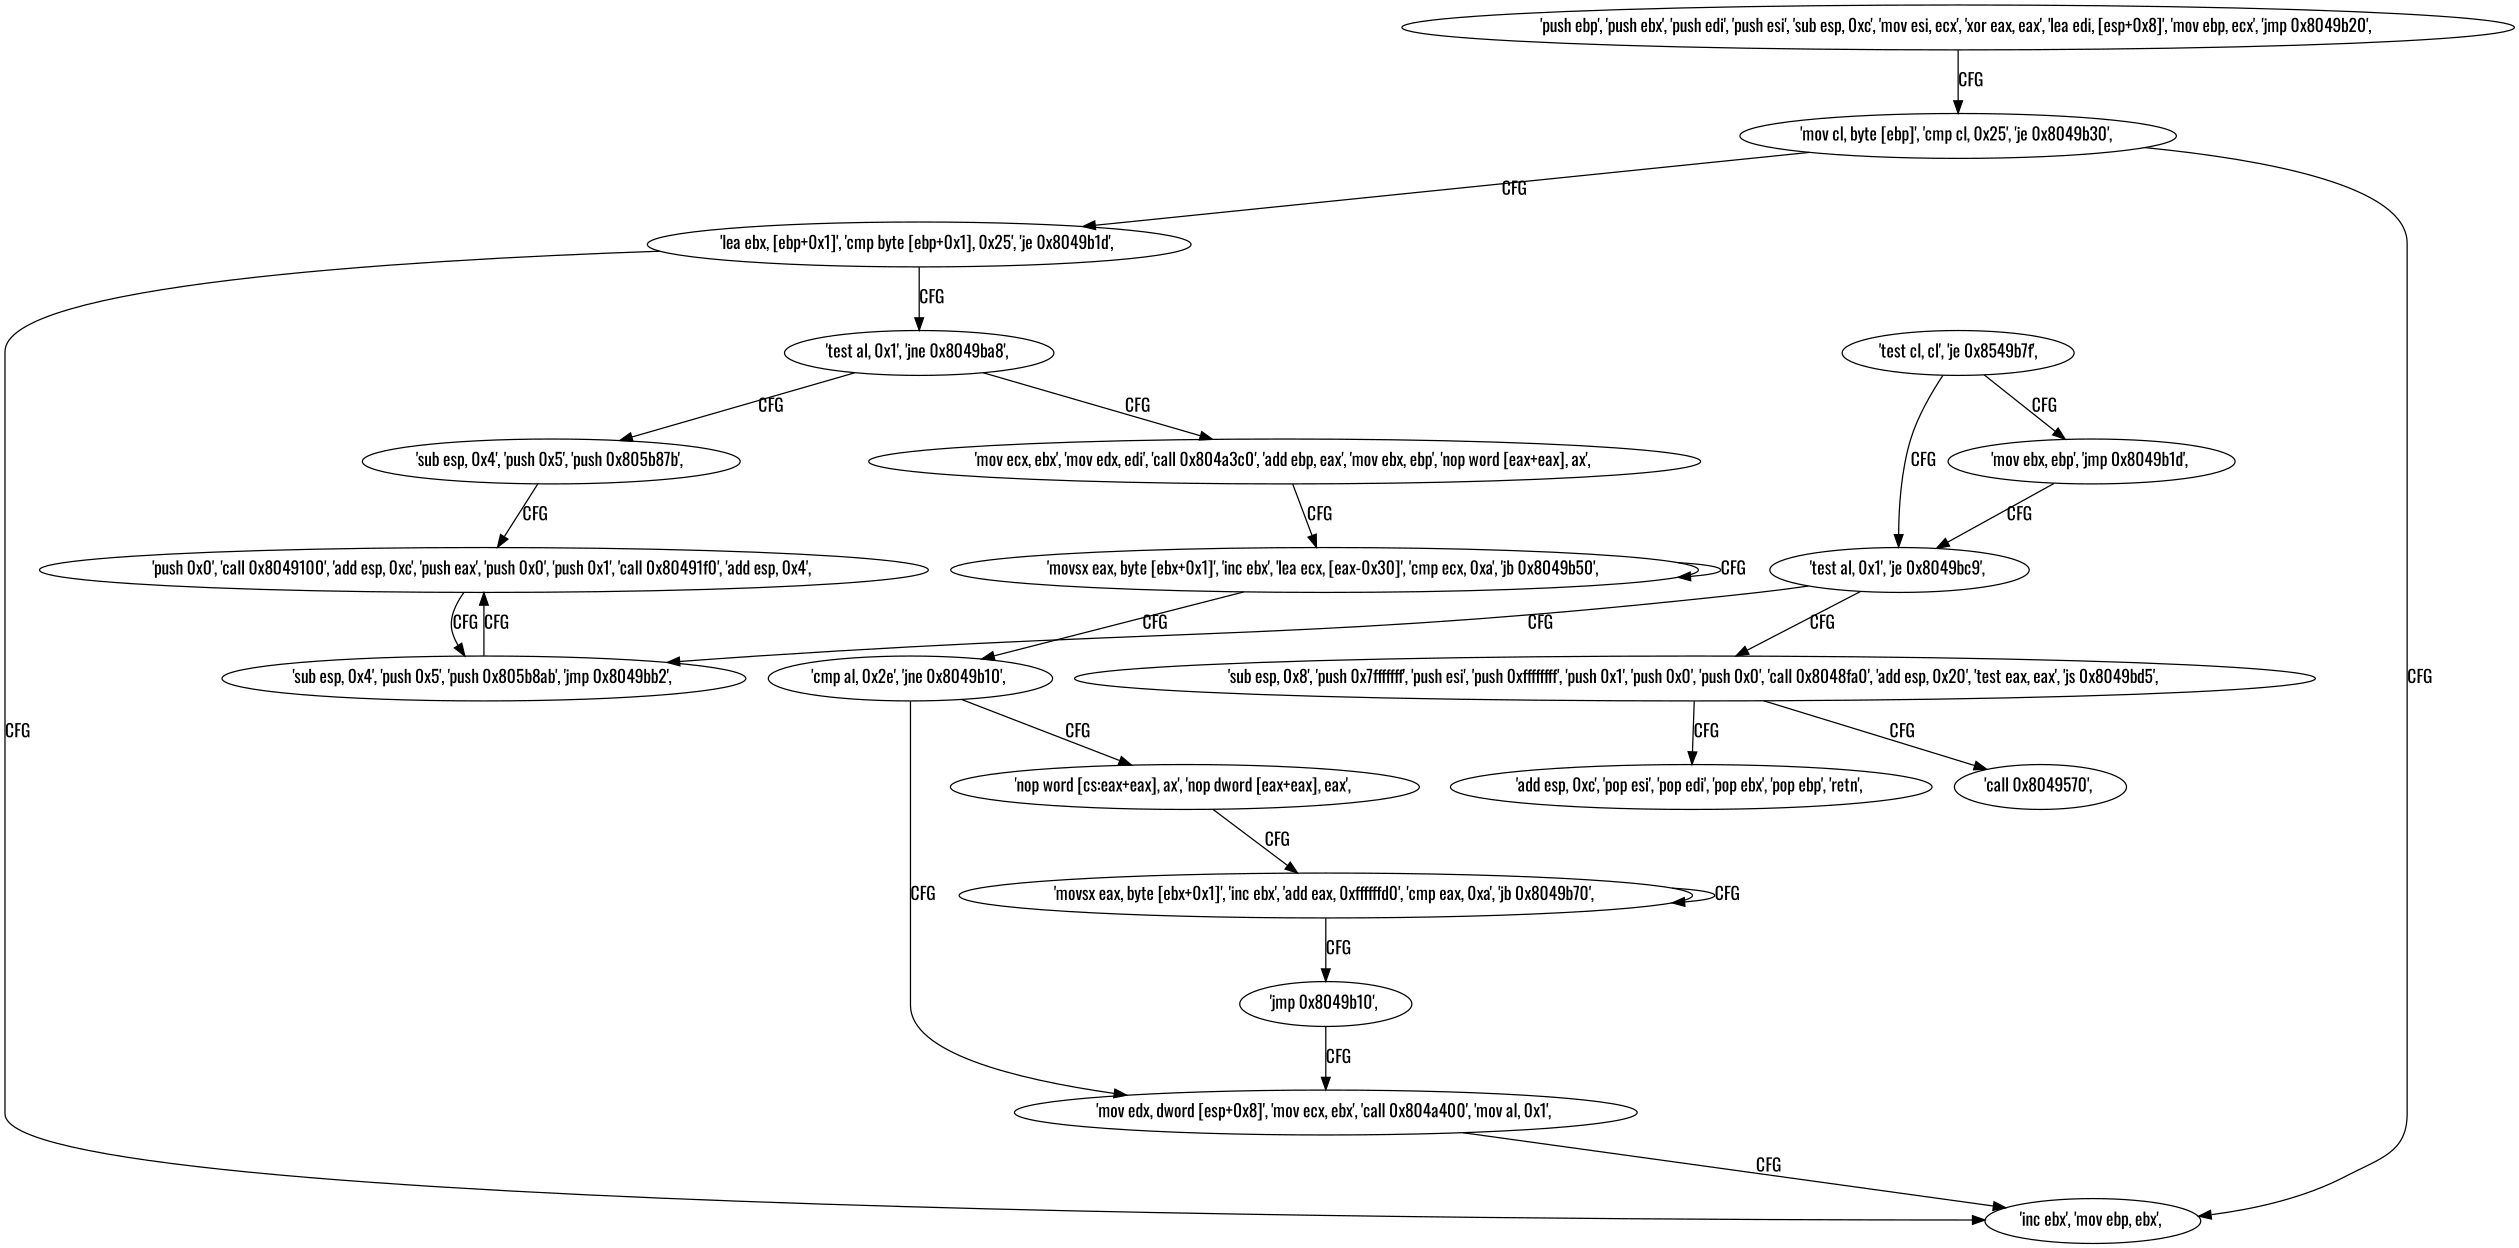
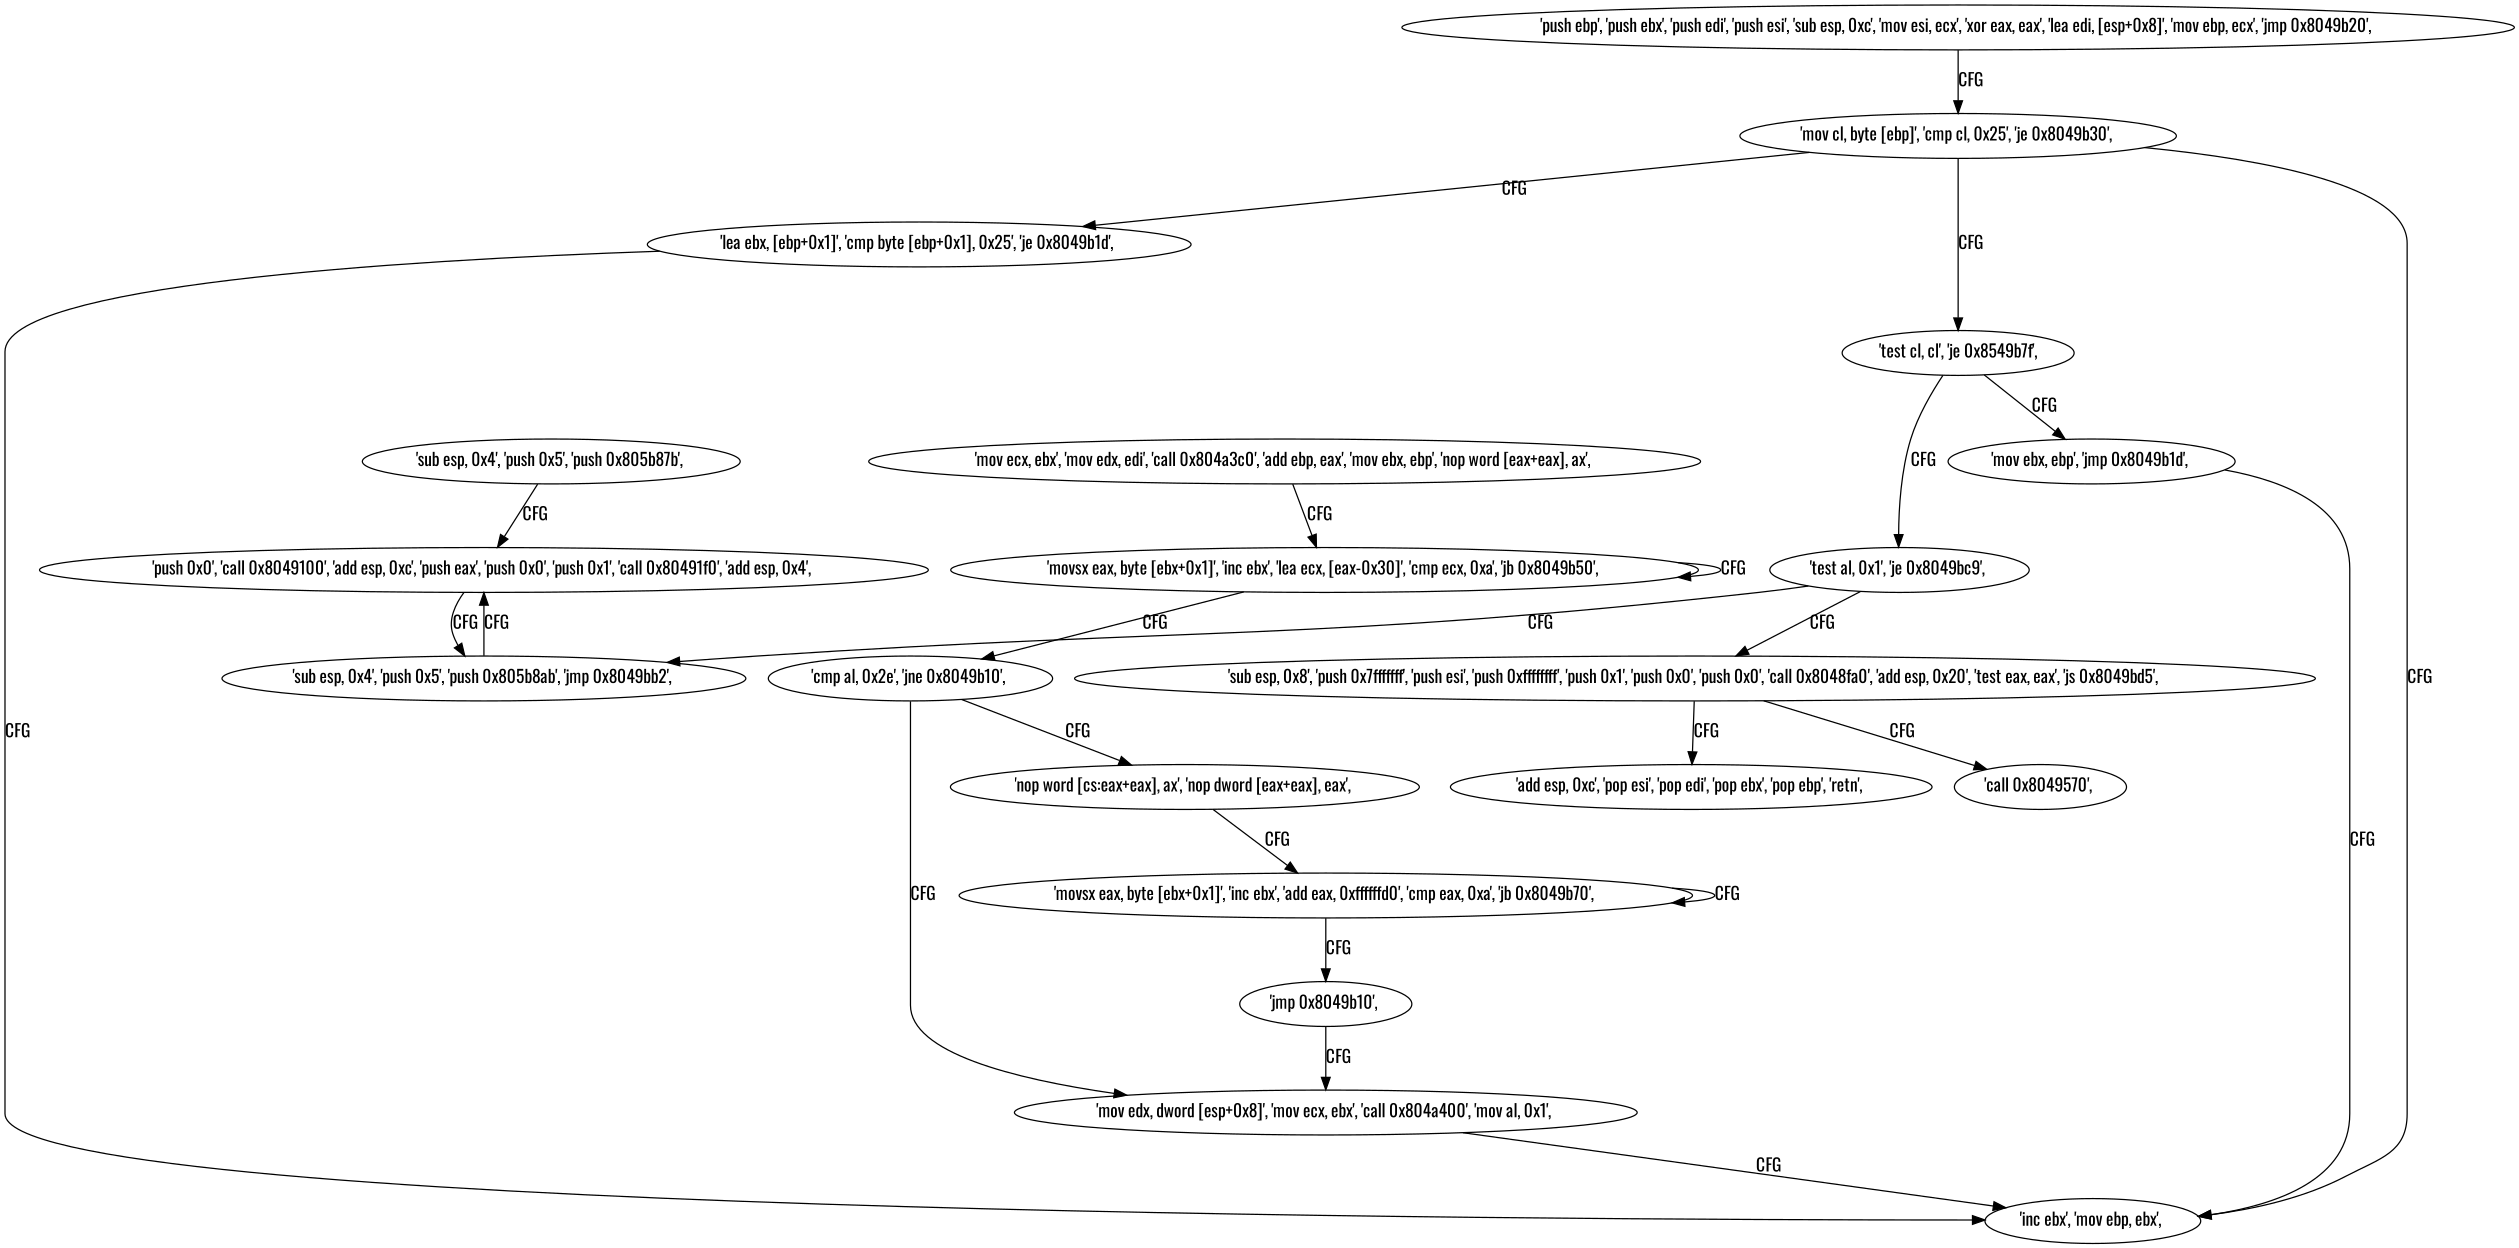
  digraph {
    fontname=Oswald
    node [fontname=Oswald]
    edge [fontname=Oswald]
    n1 [label="'push ebp', 'push ebx', 'push edi', 'push esi', 'sub esp, 0xc', 'mov esi, ecx', 'xor eax, eax', 'lea edi, [esp+0x8]', 'mov ebp, ecx', 'jmp 0x8049b20', "]
    n2 [label="'mov cl, byte [ebp]', 'cmp cl, 0x25', 'je 0x8049b30', "]
    n3 [label="'lea ebx, [ebp+0x1]', 'cmp byte [ebp+0x1], 0x25', 'je 0x8049b1d', "]
    n4 [label="'test cl, cl', 'je 0x8549b7f',"]
    n5 [label="'inc ebx', 'mov ebp, ebx', "]
-   n6 [label="'test al, 0x1', 'jne 0x8049ba8', "]
    n7 [label="'test al, 0x1', 'je 0x8049bc9', "]
    n8 [label="'mov ebx, ebp', 'jmp 0x8049b1d', "]
    n9 [label="'sub esp, 0x4', 'push 0x5', 'push 0x805b87b', "]
    n10 [label="'mov ecx, ebx', 'mov edx, edi', 'call 0x804a3c0', 'add ebp, eax', 'mov ebx, ebp', 'nop word [eax+eax], ax', "]
    n11 [label="'sub esp, 0x4', 'push 0x5', 'push 0x805b8ab', 'jmp 0x8049bb2', "]
    n12 [label="'sub esp, 0x8', 'push 0x7fffffff', 'push esi', 'push 0xffffffff', 'push 0x1', 'push 0x0', 'push 0x0', 'call 0x8048fa0', 'add esp, 0x20', 'test eax, eax', 'js 0x8049bd5', "]
    n13 [label="'push 0x0', 'call 0x8049100', 'add esp, 0xc', 'push eax', 'push 0x0', 'push 0x1', 'call 0x80491f0', 'add esp, 0x4', "]
    n14 [label="'movsx eax, byte [ebx+0x1]', 'inc ebx', 'lea ecx, [eax-0x30]', 'cmp ecx, 0xa', 'jb 0x8049b50', "]
    n15 [label="'call 0x8049570', "]
    n16 [label="'add esp, 0xc', 'pop esi', 'pop edi', 'pop ebx', 'pop ebp', 'retn', "]
    n17 [label="'cmp al, 0x2e', 'jne 0x8049b10', "]
    n18 [label="'mov edx, dword [esp+0x8]', 'mov ecx, ebx', 'call 0x804a400', 'mov al, 0x1', "]
    n19 [label="'nop word [cs:eax+eax], ax', 'nop dword [eax+eax], eax', "]
    n20 [label="'movsx eax, byte [ebx+0x1]', 'inc ebx', 'add eax, 0xffffffd0', 'cmp eax, 0xa', 'jb 0x8049b70', "]
    n21 [label="'jmp 0x8049b10', "]
    n1 -> n2 [label=CFG]
    n2 -> n3 [label=CFG]
+   n2 -> n4 [label=CFG]
    n2 -> n5 [label=CFG]
    n3 -> n5 [label=CFG]
-   n3 -> n6 [label=CFG]
    n4 -> n7 [label=CFG]
    n4 -> n8 [label=CFG]
-   n6 -> n9 [label=CFG]
-   n6 -> n10 [label=CFG]
    n7 -> n11 [label=CFG]
    n7 -> n12 [label=CFG]
-   n8 -> n7 [label=CFG]
+   n8 -> n5 [label=CFG]
    n9 -> n13 [label=CFG]
    n10 -> n14 [label=CFG]
    n11 -> n13 [label=CFG]
    n12 -> n15 [label=CFG]
    n12 -> n16 [label=CFG]
    n13 -> n11 [label=CFG]
    n14 -> n14 [label=CFG]
    n14 -> n17 [label=CFG]
    n17 -> n18 [label=CFG]
    n17 -> n19 [label=CFG]
    n18 -> n5 [label=CFG]
    n19 -> n20 [label=CFG]
    n20 -> n20 [label=CFG]
    n20 -> n21 [label=CFG]
    n21 -> n18 [label=CFG]
  }
